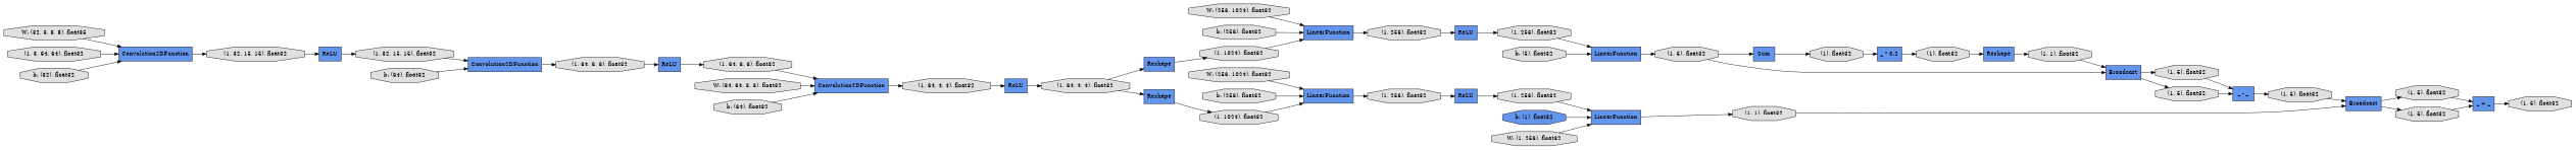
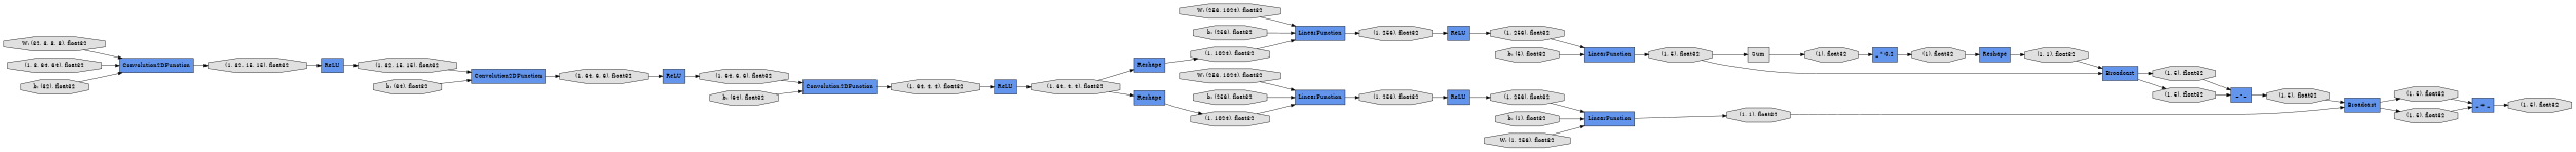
  digraph {
    rankdir=LR
    node [fillcolor="#E0E0E0" shape=octagon style=filled]
-   n1 [fillcolor="#6495ED" label=Sum shape=record]
+   n1 [label=Sum shape=record]
    n2 [label="(1), float32"]
    n3 [fillcolor="#6495ED" label="_ * 0.2" shape=record]
    n4 [label="W: (1, 256), float32"]
    n5 [fillcolor="#6495ED" label=LinearFunction shape=record]
    n6 [label="(1, 1), float32"]
    n7 [label="(1, 1024), float32"]
    n8 [fillcolor="#6495ED" label=LinearFunction shape=record]
    n9 [label="(1, 256), float32"]
    n10 [label="(1, 32, 15, 15), float32"]
    n11 [fillcolor="#6495ED" label=ReLU shape=record]
    n12 [label="(1, 32, 15, 15), float32"]
    n13 [fillcolor="#6495ED" label=Broadcast shape=record]
    n14 [label="(1, 5), float32"]
    n15 [label="(1, 5), float32"]
    n16 [fillcolor="#6495ED" label="_ - _" shape=record]
    n17 [label="(1), float32"]
    n18 [fillcolor="#6495ED" label=Reshape shape=record]
    n19 [fillcolor="#6495ED" label=ReLU shape=record]
    n20 [label="(1, 256), float32"]
    n21 [label="b: (256), float32"]
    n22 [fillcolor="#6495ED" label=Broadcast shape=record]
-   n23 [label="W: (32, 3, 8, 8), float35"]
+   n23 [label="W: (32, 3, 8, 8), float32"]
    n24 [fillcolor="#6495ED" label=Convolution2DFunction shape=record]
    n25 [label="(1, 5), float32"]
    n26 [label="(1, 5), float32"]
    n27 [label="(1, 5), float32"]
    n28 [fillcolor="#6495ED" label=Convolution2DFunction shape=record]
    n29 [label="(1, 64, 4, 4), float32"]
    n30 [fillcolor="#6495ED" label=ReLU shape=record]
    n31 [label="(1, 3, 64, 64), float32"]
    n32 [label="(1, 5), float32"]
    n33 [fillcolor="#6495ED" label=Reshape shape=record]
    n34 [fillcolor="#6495ED" label="_ + _" shape=record]
    n35 [label="(1, 5), float32"]
    n36 [label="b: (5), float32"]
    n37 [fillcolor="#6495ED" label=LinearFunction shape=record]
    n38 [label="(1, 64, 6, 6), float32"]
    n39 [fillcolor="#6495ED" label=ReLU shape=record]
    n40 [label="(1, 64, 6, 6), float32"]
    n41 [label="b: (64), float32"]
    n42 [fillcolor="#6495ED" label=Convolution2DFunction shape=record]
    n43 [label="(1, 64, 4, 4), float32"]
    n44 [fillcolor="#6495ED" label=Reshape shape=record]
    n45 [label="(1, 1024), float32"]
    n46 [label="b: (32), float32"]
    n47 [label="(1, 1), float32"]
    n48 [fillcolor="#6495ED" label=LinearFunction shape=record]
    n49 [label="(1, 256), float32"]
    n50 [fillcolor="#6495ED" label=ReLU shape=record]
    n51 [label="W: (256, 1024), float32"]
-   n52 [label="W: (64, 64, 3, 3), float32"]
    n53 [label="b: (64), float32"]
    n54 [label="W: (256, 1024), float32"]
    n55 [label="(1, 256), float32"]
    n56 [label="b: (256), float32"]
-   n57 [fillcolor="#6495ED" label="b: (1), float32"]
+   n57 [label="b: (1), float32"]
    n1 -> n2
    n2 -> n3
    n3 -> n17
    n4 -> n5
    n5 -> n6
    n6 -> n22
    n7 -> n8
    n8 -> n9
    n9 -> n19
    n10 -> n11
    n11 -> n12
    n12 -> n42
    n13 -> n14
    n13 -> n15
    n14 -> n16
    n15 -> n16
    n16 -> n25
    n17 -> n18
    n18 -> n47
    n19 -> n20
    n20 -> n5
    n21 -> n8
    n22 -> n26
    n22 -> n27
    n23 -> n24
    n24 -> n10
    n25 -> n22
    n26 -> n34
    n27 -> n34
    n28 -> n29
    n29 -> n30
    n30 -> n43
    n31 -> n24
    n32 -> n1
    n32 -> n13
    n33 -> n7
    n34 -> n35
    n36 -> n37
    n37 -> n32
    n38 -> n39
    n39 -> n40
    n40 -> n28
    n41 -> n42
    n42 -> n38
    n43 -> n33
    n43 -> n44
    n44 -> n45
    n45 -> n48
    n46 -> n24
    n47 -> n13
    n48 -> n49
    n49 -> n50
    n50 -> n55
    n51 -> n48
-   n52 -> n28
    n53 -> n28
    n54 -> n8
    n55 -> n37
    n56 -> n48
    n57 -> n5
  }
